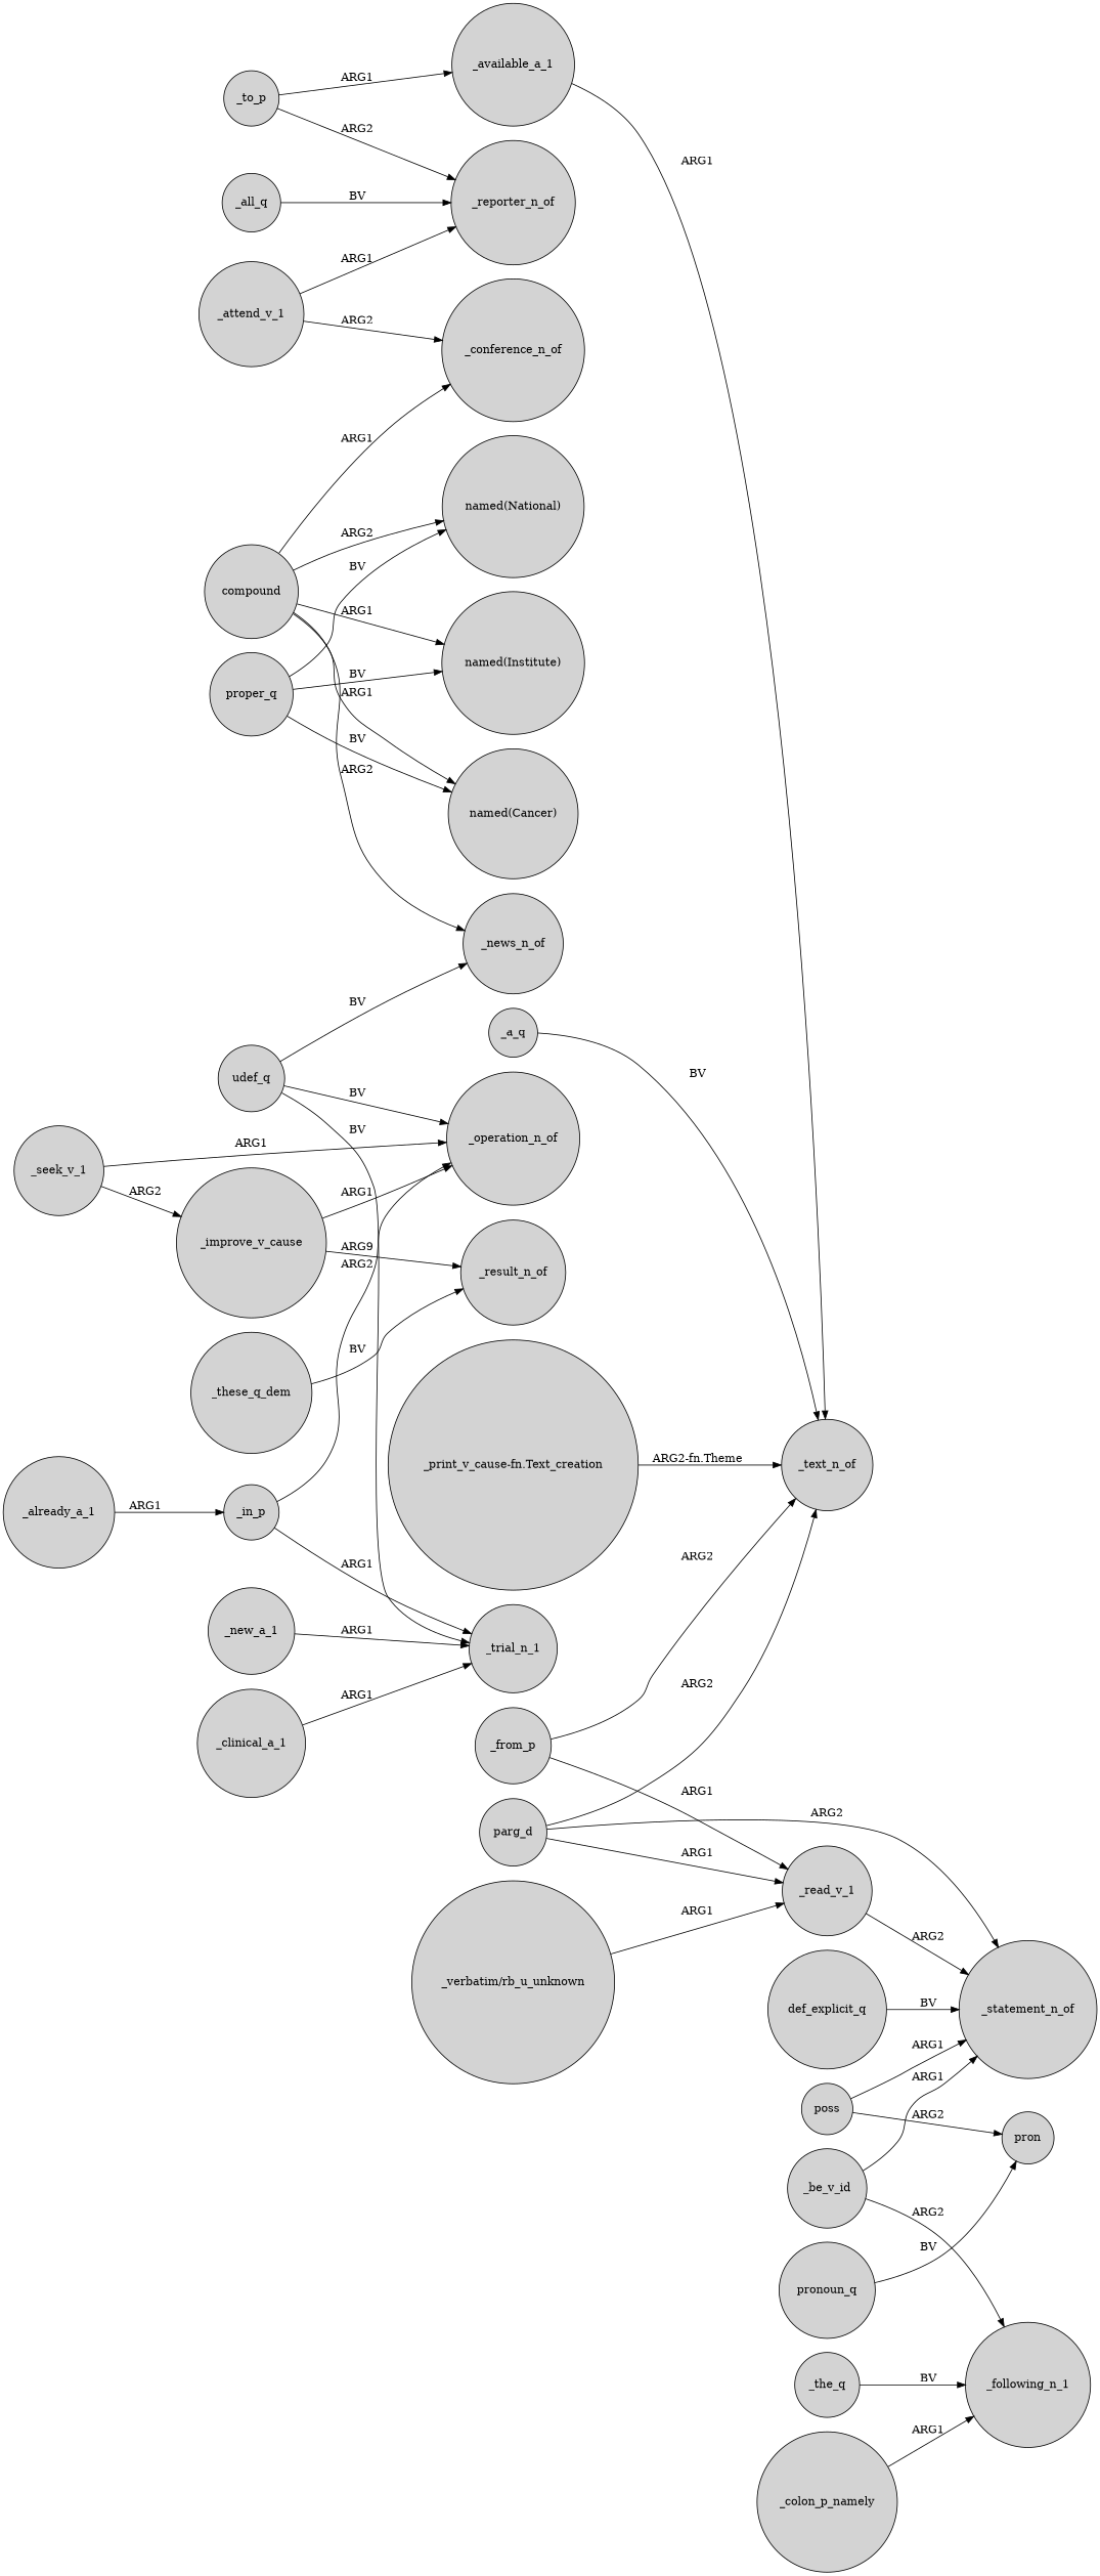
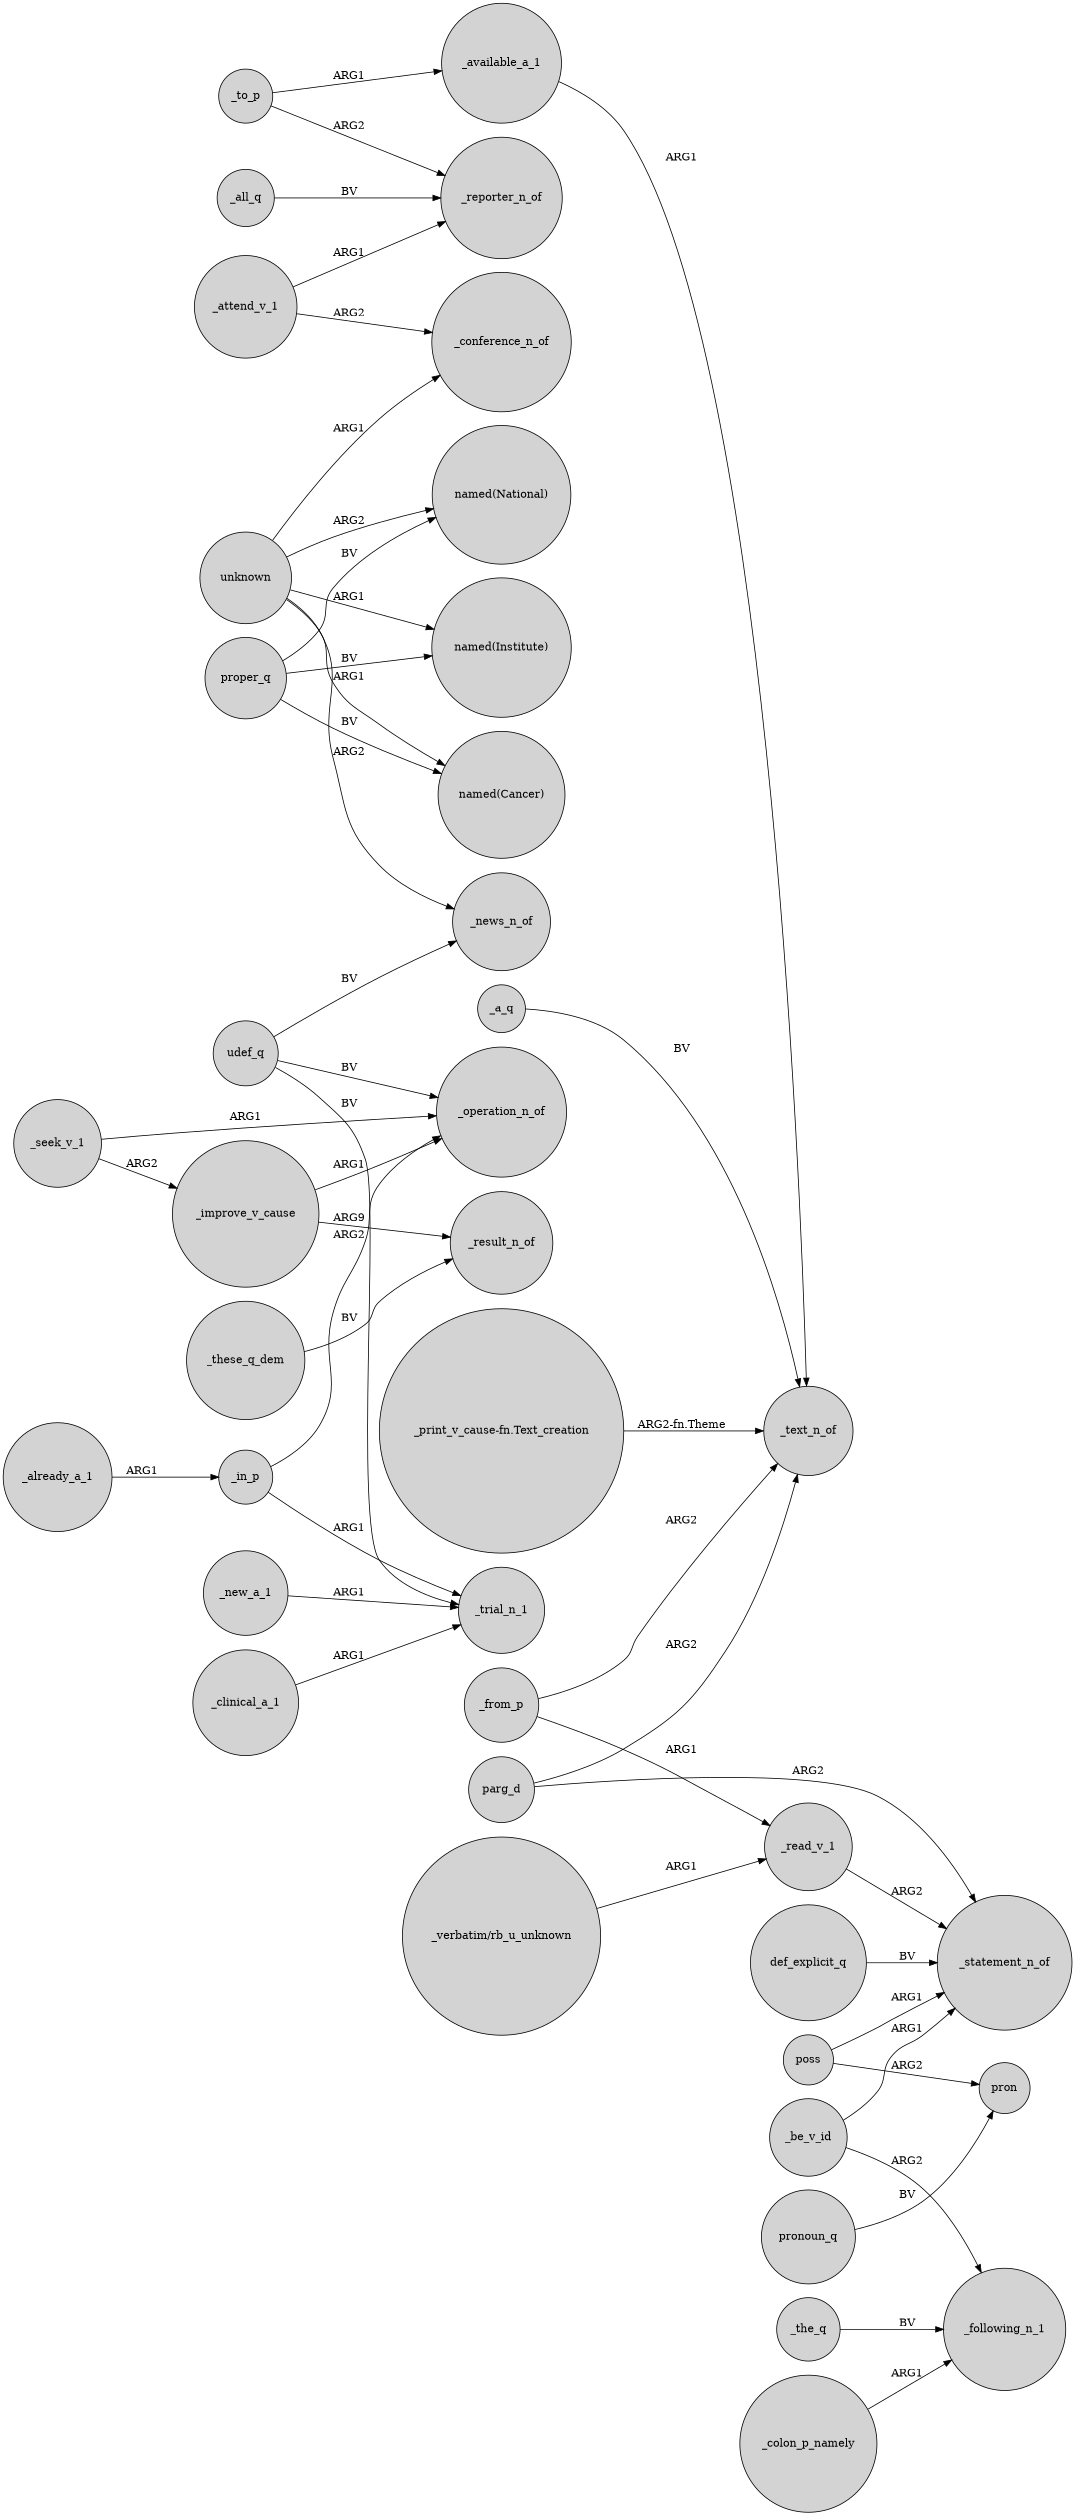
  digraph {
    rankdir=LR
    node [shape=circle style=filled]
    _to_p
    _reporter_n_of
    _available_a_1
    _text_n_of
    _improve_v_cause
    _result_n_of
    _operation_n_of
    poss
    pron
    _statement_n_of
    _colon_p_namely
    _following_n_1
    proper_q
    "named(Cancer)"
    "named(Institute)"
    "named(National)"
-   compound
+   compound [label=unknown]
    _conference_n_of
    _news_n_of
    parg_d
    _read_v_1
    "_print_v_cause-fn.Text_creation"
    _these_q_dem
    _attend_v_1
    _be_v_id
    _already_a_1
    _in_p
    _trial_n_1
    _a_q
    _seek_v_1
    pronoun_q
    udef_q
    _all_q
    _from_p
    _new_a_1
    _the_q
    "_verbatim/rb_u_unknown"
    def_explicit_q
    _clinical_a_1
    _to_p -> _reporter_n_of [label=ARG2]
    _to_p -> _available_a_1 [label=ARG1]
    _available_a_1 -> _text_n_of [label=ARG1]
    _improve_v_cause -> _result_n_of [label=ARG9]
    _improve_v_cause -> _operation_n_of [label=ARG1]
    poss -> pron [label=ARG2]
    poss -> _statement_n_of [label=ARG1]
    _colon_p_namely -> _following_n_1 [label=ARG1]
    proper_q -> "named(Cancer)" [label=BV]
    proper_q -> "named(Institute)" [label=BV]
    proper_q -> "named(National)" [label=BV]
    compound -> "named(Cancer)" [label=ARG1]
    compound -> "named(Institute)" [label=ARG1]
    compound -> "named(National)" [label=ARG2]
    compound -> _conference_n_of [label=ARG1]
    compound -> _news_n_of [label=ARG2]
    parg_d -> _text_n_of [label=ARG2]
    parg_d -> _statement_n_of [label=ARG2]
-   parg_d -> _read_v_1 [label=ARG1]
    _read_v_1 -> _statement_n_of [label=ARG2]
    "_print_v_cause-fn.Text_creation" -> _text_n_of [label="ARG2-fn.Theme"]
    _these_q_dem -> _result_n_of [label=BV]
    _attend_v_1 -> _reporter_n_of [label=ARG1]
    _attend_v_1 -> _conference_n_of [label=ARG2]
    _be_v_id -> _statement_n_of [label=ARG1]
    _be_v_id -> _following_n_1 [label=ARG2]
    _already_a_1 -> _in_p [label=ARG1]
    _in_p -> _operation_n_of [label=ARG2]
    _in_p -> _trial_n_1 [label=ARG1]
    _a_q -> _text_n_of [label=BV]
    _seek_v_1 -> _improve_v_cause [label=ARG2]
    _seek_v_1 -> _operation_n_of [label=ARG1]
    pronoun_q -> pron [label=BV]
    udef_q -> _operation_n_of [label=BV]
    udef_q -> _news_n_of [label=BV]
    udef_q -> _trial_n_1 [label=BV]
    _all_q -> _reporter_n_of [label=BV]
    _from_p -> _text_n_of [label=ARG2]
    _from_p -> _read_v_1 [label=ARG1]
    _new_a_1 -> _trial_n_1 [label=ARG1]
    _the_q -> _following_n_1 [label=BV]
    "_verbatim/rb_u_unknown" -> _read_v_1 [label=ARG1]
    def_explicit_q -> _statement_n_of [label=BV]
    _clinical_a_1 -> _trial_n_1 [label=ARG1]
  }
